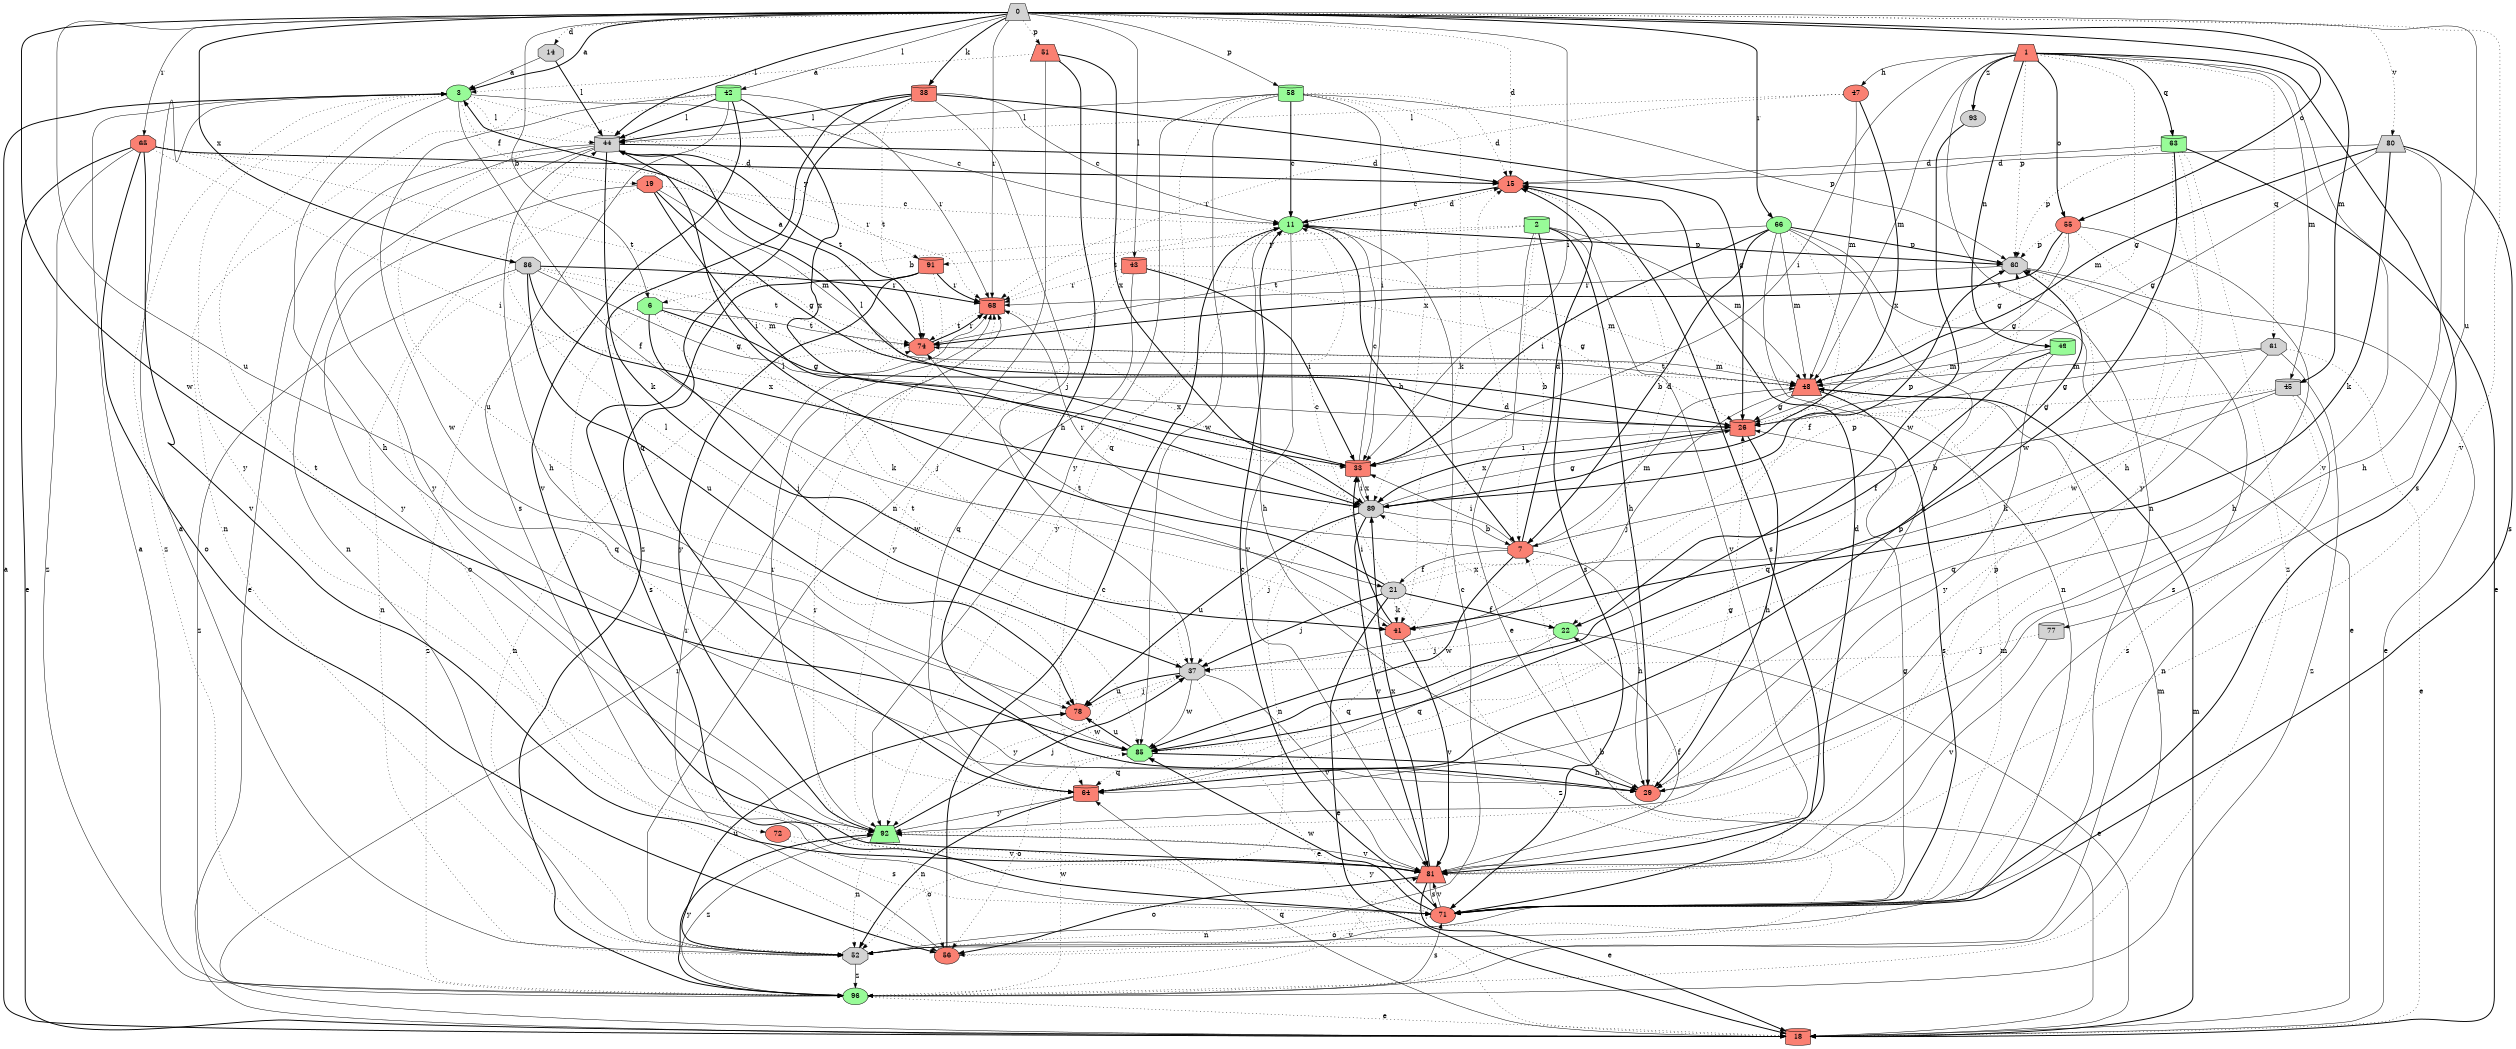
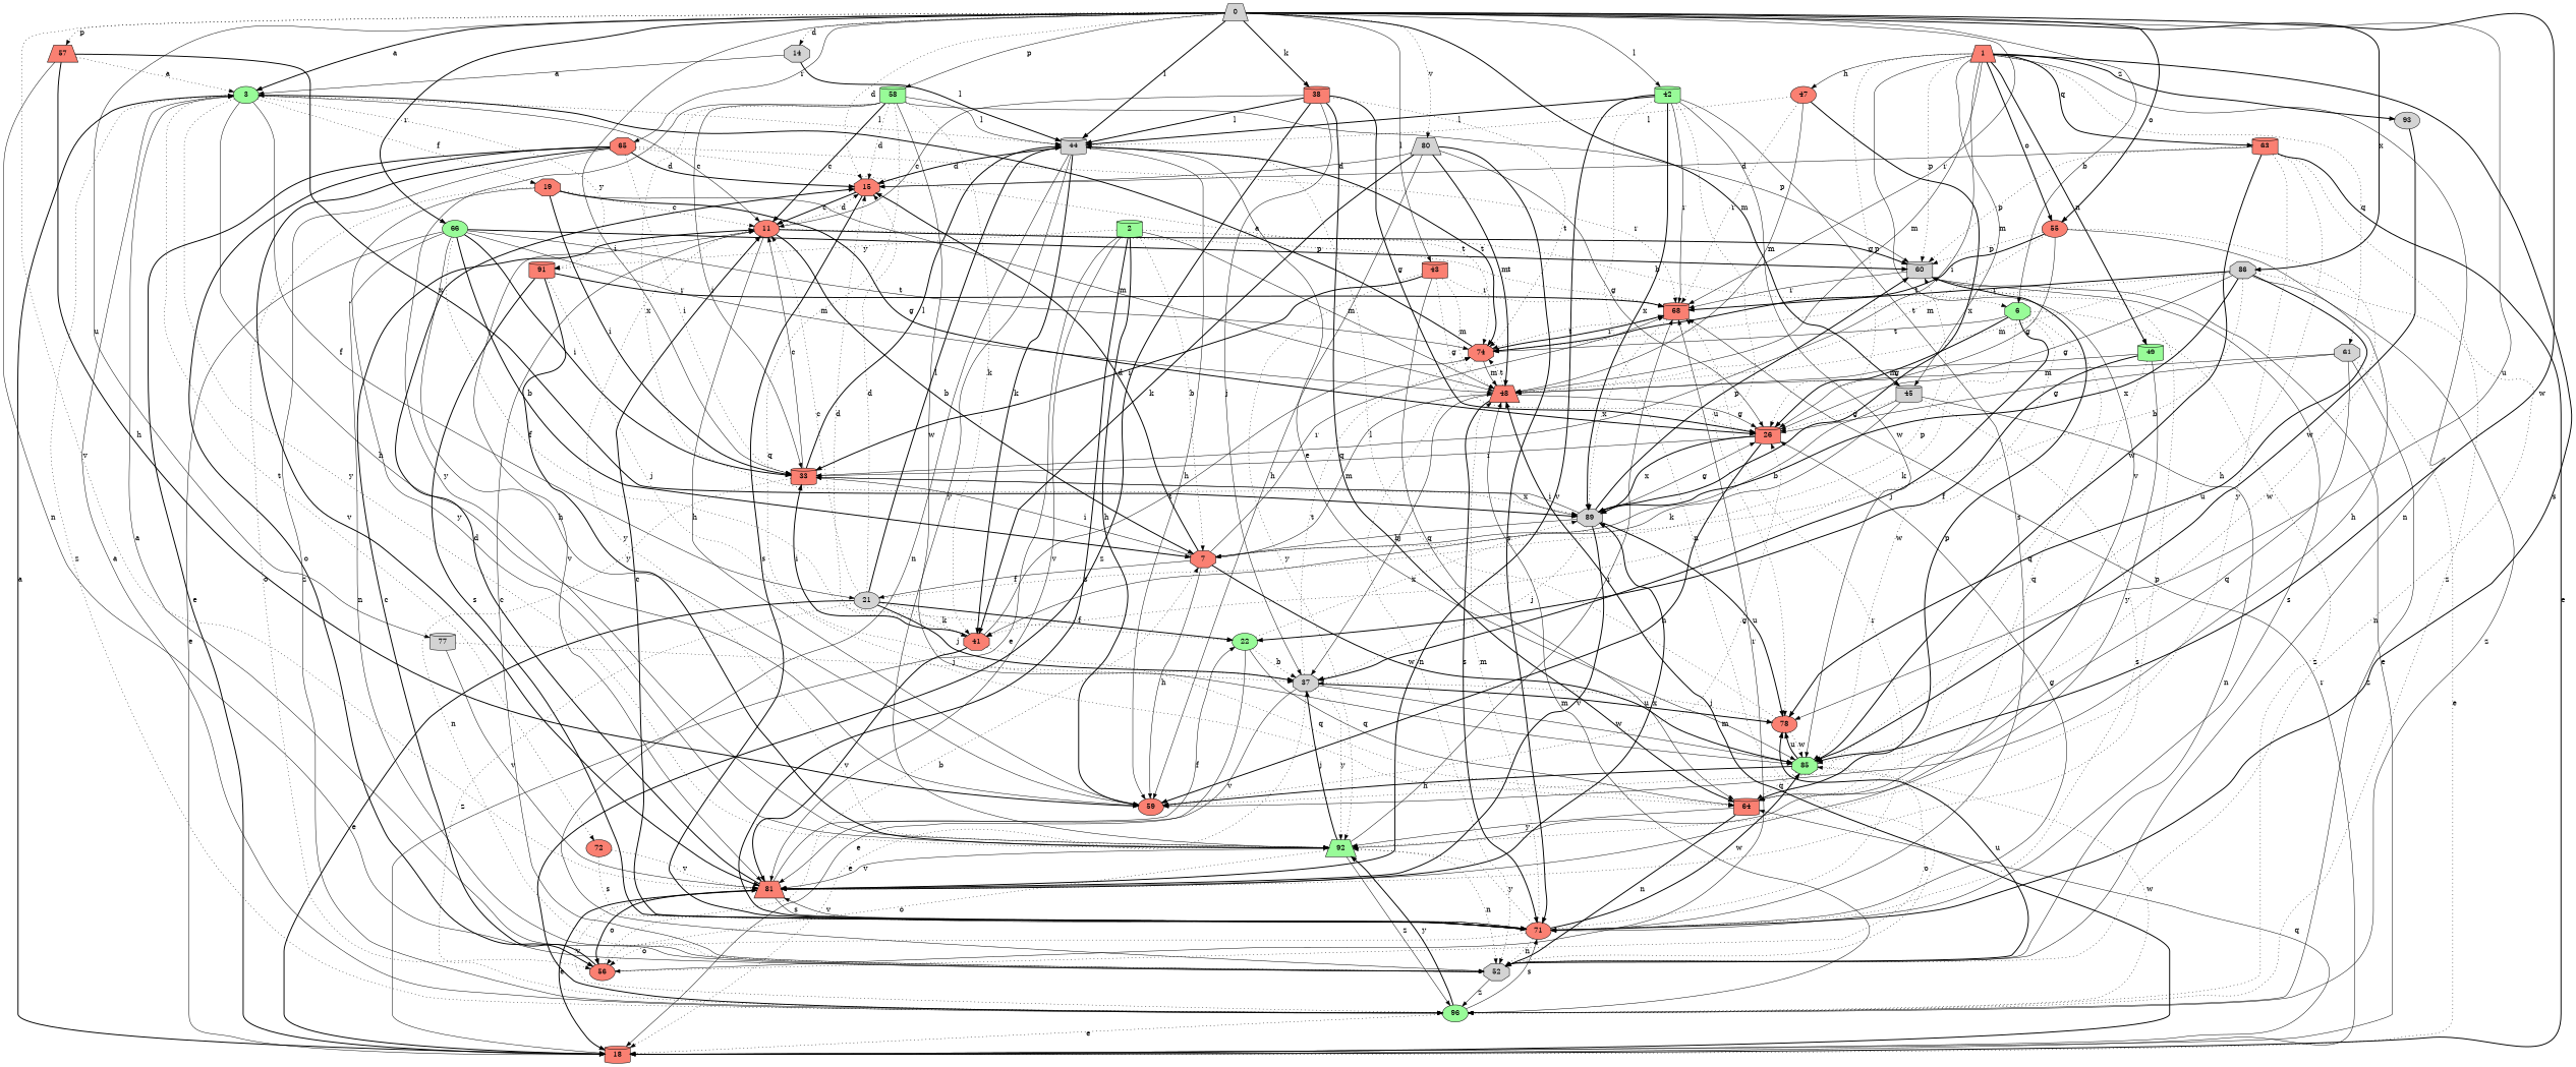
  strict digraph {
    node [fillcolor=salmon shape=cylinder style=filled]
    edge [style=solid]
    0 [fillcolor=lightgrey shape=trapezium]
    3 [fillcolor=palegreen shape=ellipse]
    6 [fillcolor=palegreen shape=octagon]
    14 [fillcolor=lightgrey shape=octagon]
    15 [shape=octagon]
    33
    38
    42 [fillcolor=palegreen]
    43
    44 [fillcolor=lightgrey]
    45 [fillcolor=lightgrey]
    55 [shape=ellipse]
-   57 [shape=trapezium label=51]
+   57 [shape=trapezium]
    58 [fillcolor=palegreen]
    65 [shape=octagon]
    66 [fillcolor=palegreen shape=ellipse]
    68
    77 [fillcolor=lightgrey]
    78 [shape=ellipse]
    80 [fillcolor=lightgrey shape=trapezium]
    81 [shape=trapezium]
    85 [fillcolor=palegreen shape=octagon]
    86 [fillcolor=lightgrey shape=octagon]
-   29 [shape=ellipse]
+   29 [shape=ellipse label=59]
    91
-   11 [fillcolor=palegreen shape=ellipse]
+   11 [shape=ellipse]
    19 [shape=octagon]
    21 [fillcolor=lightgrey shape=ellipse]
    72 [shape=ellipse]
    92 [fillcolor=palegreen shape=trapezium]
    96 [fillcolor=palegreen shape=ellipse]
    26
    37 [fillcolor=lightgrey shape=octagon]
    41 [shape=octagon]
    64
    74 [shape=octagon]
    71 [shape=ellipse]
    52 [fillcolor=lightgrey shape=octagon]
    89 [fillcolor=lightgrey shape=octagon]
    48 [shape=trapezium]
    18
    7 [shape=octagon]
-   60 [fillcolor=lightgrey shape=octagon]
+   60 [fillcolor=lightgrey]
    56 [shape=ellipse]
    22 [fillcolor=palegreen shape=ellipse]
    1 [shape=trapezium]
    n47 [label=47 shape=ellipse]
    49 [fillcolor=palegreen]
    61 [fillcolor=lightgrey shape=octagon]
-   63 [fillcolor=palegreen]
+   63
    93 [fillcolor=lightgrey shape=ellipse]
    2 [fillcolor=palegreen]
    0 -> 3 [label=a style=bold]
    0 -> 6 [label=b]
    0 -> 14 [label=d style=dotted]
    0 -> 15 [label=d style=dotted]
    0 -> 33 [label=i]
    0 -> 38 [label=k style=bold]
    0 -> 42 [label=l]
    0 -> 43 [label=l]
    0 -> 44 [label=l style=bold]
    0 -> 45 [label=m style=bold]
    0 -> 55 [label=o style=bold]
    0 -> 57 [label=p style=dotted]
    0 -> 58 [label=p]
    0 -> 65 [label=r]
    0 -> 66 [label=r style=bold]
    0 -> 68 [label=r]
    0 -> 77 [label=u]
    0 -> 78 [label=u]
    0 -> 80 [label=v style=dotted]
    0 -> 81 [label=v style=dotted]
    0 -> 85 [label=w style=bold]
    0 -> 86 [label=x style=bold]
    3 -> 44 [label=l style=dotted]
    3 -> 29 [label=h]
    3 -> 91 [label=y style=dotted]
    3 -> 11 [label=c]
    3 -> 19 [label=f style=dotted]
    3 -> 21 [label=f]
    3 -> 72 [label=t style=dotted]
    3 -> 92 [label=y style=dotted]
    3 -> 96 [label=z style=dotted]
    6 -> 85 [label=w style=dotted]
    6 -> 96 [label=z style=dotted]
    6 -> 26 [label=g style=bold]
    6 -> 37 [label=j style=bold]
    6 -> 41 [label=k style=dotted]
    6 -> 64 [label=q style=dotted]
    6 -> 74 [label=t]
    14 -> 3 [label=a]
    14 -> 44 [label=l style=bold]
    15 -> 11 [label=c style=bold]
    15 -> 71 [label=s style=bold]
    33 -> 44 [label=l style=bold]
    33 -> 11 [label=c]
    33 -> 52 [label=n style=dotted]
    33 -> 89 [label=x]
    38 -> 44 [label=l style=bold]
    38 -> 11 [label=c]
    38 -> 96 [label=z style=bold]
    38 -> 26 [label=g style=bold]
    38 -> 37 [label=j]
    38 -> 64 [label=q style=bold]
    38 -> 74 [label=t style=dotted]
    42 -> 44 [label=l style=bold]
    42 -> 68 [label=r]
    42 -> 78 [label=u style=dotted]
    42 -> 81 [label=v style=bold]
    42 -> 85 [label=w]
    42 -> 71 [label=s]
    42 -> 52 [label=n style=dotted]
    42 -> 89 [label=x style=bold]
    43 -> 33 [label=i style=bold]
    43 -> 68 [label=r style=dotted]
    43 -> 92 [label=y style=dotted]
    43 -> 26 [label=g style=dotted]
    43 -> 64 [label=q]
    43 -> 48 [label=m style=dotted]
    44 -> 15 [label=d style=bold]
    44 -> 29 [label=h]
    44 -> 92 [label=y]
    44 -> 41 [label=k style=bold]
    44 -> 74 [label=t style=bold]
    44 -> 52 [label=n]
-   44 -> 18 [label=e]
+   44 -> 85 [label=e]
    45 -> 26 [label=g style=dotted]
    45 -> 41 [label=k]
    45 -> 71 [label=s style=dotted]
    45 -> 52 [label=n]
    45 -> 7 [label=b]
    55 -> 85 [label=w style=dotted]
    55 -> 29 [label=h]
    55 -> 26 [label=g]
    55 -> 74 [label=t style=bold]
-   55 -> 48 [label=g style=dotted]
+   55 -> 48 [label=m style=dotted]
    55 -> 60 [label=p style=dotted]
    57 -> 3 [label=a style=dotted]
    57 -> 29 [label=h style=bold]
    57 -> 52 [label=n]
    57 -> 89 [label=x style=bold]
    58 -> 15 [label=d style=dotted]
    58 -> 33 [label=i]
    58 -> 44 [label=l]
    58 -> 85 [label=w]
    58 -> 11 [label=c style=bold]
    58 -> 92 [label=y]
    58 -> 41 [label=k style=dotted]
    58 -> 64 [label=q style=dotted]
    58 -> 89 [label=x style=dotted]
    58 -> 60 [label=p]
    65 -> 15 [label=d style=bold]
    65 -> 33 [label=i style=dotted]
    65 -> 68 [label=r style=dotted]
    65 -> 81 [label=v style=bold]
    65 -> 96 [label=z]
    65 -> 74 [label=t style=dotted]
    65 -> 18 [label=e style=bold]
    65 -> 56 [label=o style=bold]
    66 -> 33 [label=i style=bold]
    66 -> 29 [label=h]
    66 -> 74 [label=t]
    66 -> 52 [label=n]
    66 -> 48 [label=m]
    66 -> 18 [label=e]
    66 -> 7 [label=b style=bold]
    66 -> 60 [label=p style=bold]
    66 -> 22 [label=f style=dotted]
    68 -> 74 [label=t style=dotted]
    68 -> 89 [label=x style=dotted]
    77 -> 81 [label=v]
    77 -> 37 [label=j style=dotted]
    78 -> 44 [label=l style=dotted]
    78 -> 85 [label=w style=dotted]
    78 -> 37 [label=j style=dotted]
    80 -> 15 [label=d]
    80 -> 29 [label=h]
    80 -> 26 [label=g]
    80 -> 41 [label=k style=bold]
    80 -> 71 [label=s style=bold]
    80 -> 48 [label=m style=bold]
    81 -> 15 [label=d style=bold]
    81 -> 71 [label=s]
    81 -> 89 [label=x style=bold]
    81 -> 18 [label=e style=bold]
    81 -> 60 [label=p style=dotted]
    81 -> 56 [label=o style=bold]
    81 -> 22 [label=f]
    85 -> 78 [label=u style=bold]
    85 -> 29 [label=h style=bold]
    85 -> 64 [label=q style=dotted]
    85 -> 56 [label=o style=dotted]
    86 -> 68 [label=r style=bold]
    86 -> 78 [label=u style=bold]
    86 -> 96 [label=z]
    86 -> 26 [label=g]
    86 -> 74 [label=t style=dotted]
    86 -> 52 [label=n style=dotted]
    86 -> 89 [label=x style=bold]
    86 -> 48 [label=m style=dotted]
+   86 -> 7 [label=b style=dotted]
    29 -> 26 [label=g style=dotted]
    91 -> 68 [label=r style=bold]
    91 -> 92 [label=y style=bold]
    91 -> 37 [label=j style=dotted]
    91 -> 71 [label=s style=bold]
    11 -> 15 [label=d style=dotted]
    11 -> 68 [label=t style=dotted]
    11 -> 81 [label=v]
    11 -> 29 [label=h]
    11 -> 92 [label=y style=dotted]
    11 -> 7 [label=b style=bold]
    11 -> 60 [label=p style=bold]
    19 -> 33 [label=i style=bold]
    19 -> 11 [label=c style=dotted]
    19 -> 92 [label=y]
    19 -> 26 [label=g style=bold]
    19 -> 48 [label=m]
    19 -> 56 [label=o style=dotted]
    21 -> 15 [label=d style=dotted]
    21 -> 44 [label=l style=bold]
    21 -> 11 [label=c style=dotted]
    21 -> 96 [label=z style=dotted]
    21 -> 37 [label=j style=bold]
    21 -> 41 [label=k style=dotted]
    21 -> 18 [label=e style=bold]
    21 -> 60 [label=p style=dotted]
    21 -> 22 [label=f style=bold]
    72 -> 81 [label=v style=dotted]
    72 -> 71 [label=s style=dotted]
    92 -> 68 [label=r]
    92 -> 81 [label=v]
    92 -> 96 [label=z]
    92 -> 37 [label=j style=bold]
    92 -> 52 [label=n style=dotted]
    92 -> 56 [label=o style=dotted]
    96 -> 3 [label=a]
    96 -> 81 [label=v style=dotted]
    96 -> 85 [label=w style=dotted]
    96 -> 92 [label=y style=bold]
    96 -> 71 [label=s]
    96 -> 48 [label=m]
    96 -> 18 [label=e style=dotted]
    26 -> 33 [label=i]
    26 -> 29 [label=h style=bold]
    26 -> 89 [label=x style=bold]
    37 -> 78 [label=u style=bold]
    37 -> 81 [label=v]
    37 -> 85 [label=w]
    37 -> 92 [label=y style=dotted]
    37 -> 74 [label=t style=dotted]
    37 -> 18 [label=e style=dotted]
    41 -> 15 [label=d style=dotted]
    41 -> 33 [label=i style=bold]
    41 -> 81 [label=v style=bold]
    41 -> 64 [label=q style=dotted]
    41 -> 74 [label=t]
    64 -> 92 [label=y]
    64 -> 52 [label=n style=bold]
    64 -> 60 [label=p style=bold]
    74 -> 3 [label=a style=bold]
    74 -> 68 [label=r style=bold]
    74 -> 52 [label=n style=dotted]
    74 -> 48 [label=m]
    71 -> 68 [label=r style=dotted]
    71 -> 81 [label=v]
    71 -> 85 [label=w style=bold]
    71 -> 11 [label=c style=bold]
    71 -> 92 [label=y style=dotted]
    71 -> 26 [label=g]
    71 -> 52 [label=n style=dotted]
    71 -> 48 [label=m style=dotted]
    71 -> 56 [label=o style=dotted]
    52 -> 3 [label=a]
    52 -> 78 [label=u style=bold]
    52 -> 11 [label=c]
    52 -> 96 [label=z]
    89 -> 33 [label=i]
    89 -> 78 [label=u style=bold]
    89 -> 81 [label=v style=bold]
    89 -> 26 [label=g]
    89 -> 37 [label=j style=dotted]
    89 -> 7 [label=b]
    89 -> 60 [label=p style=bold]
    48 -> 26 [label=g]
    48 -> 37 [label=j]
    48 -> 74 [label=t style=dotted]
    48 -> 71 [label=s style=bold]
    18 -> 3 [label=a style=bold]
    18 -> 68 [label=r]
    18 -> 64 [label=q]
    18 -> 48 [label=m style=bold]
    7 -> 15 [label=d style=bold]
    7 -> 33 [label=i]
    7 -> 68 [label=r]
    7 -> 85 [label=w style=bold]
    7 -> 29 [label=h]
    7 -> 21 [label=f]
    7 -> 48 [label=m]
    60 -> 68 [label=r]
    60 -> 71 [label=s]
    60 -> 18 [label=e]
    56 -> 68 [label=r]
    56 -> 11 [label=c style=bold]
    56 -> 7 [label=b style=dotted]
-   22 -> 37 [label=j style=dotted]
+   22 -> 37 [label=b style=dotted]
    22 -> 64 [label=q]
    22 -> 89 [label=x style=dotted]
    22 -> 18 [label=e]
    1 -> 33 [label=i]
    1 -> 45 [label=m]
    1 -> 55 [label=o style=bold]
    1 -> 81 [label=v]
    1 -> 26 [label=g style=dotted]
    1 -> 71 [label=s style=bold]
    1 -> 52 [label=n]
    1 -> 48 [label=m]
    1 -> 60 [label=p style=dotted]
    1 -> n47 [label=h]
    1 -> 49 [label=n style=bold]
    1 -> 61 [label=q style=dotted]
    1 -> 63 [label=q style=bold]
    1 -> 93 [label=z style=bold]
    n47 -> 44 [label=l style=dotted]
    n47 -> 68 [label=r style=dotted]
    n47 -> 89 [label=x style=bold]
    n47 -> 48 [label=m]
    49 -> 92 [label=y]
    49 -> 64 [label=q style=dotted]
    49 -> 48 [label=m]
    49 -> 22 [label=f style=bold]
    61 -> 96 [label=z]
    61 -> 26 [label=g]
    61 -> 64 [label=q]
    61 -> 48 [label=m]
    61 -> 18 [label=e style=dotted]
    63 -> 15 [label=d]
    63 -> 85 [label=w style=bold]
    63 -> 29 [label=h style=dotted]
    63 -> 92 [label=y style=dotted]
    63 -> 96 [label=z style=dotted]
    63 -> 18 [label=e style=bold]
    63 -> 60 [label=p style=dotted]
    93 -> 85 [label=w style=bold]
    2 -> 6 [label=b style=dotted]
    2 -> 81 [label=v]
    2 -> 29 [label=h style=bold]
    2 -> 91 [label=y style=dotted]
    2 -> 71 [label=s style=bold]
    2 -> 48 [label=m]
    2 -> 18 [label=e]
    2 -> 7 [label=b style=dotted]
  }
